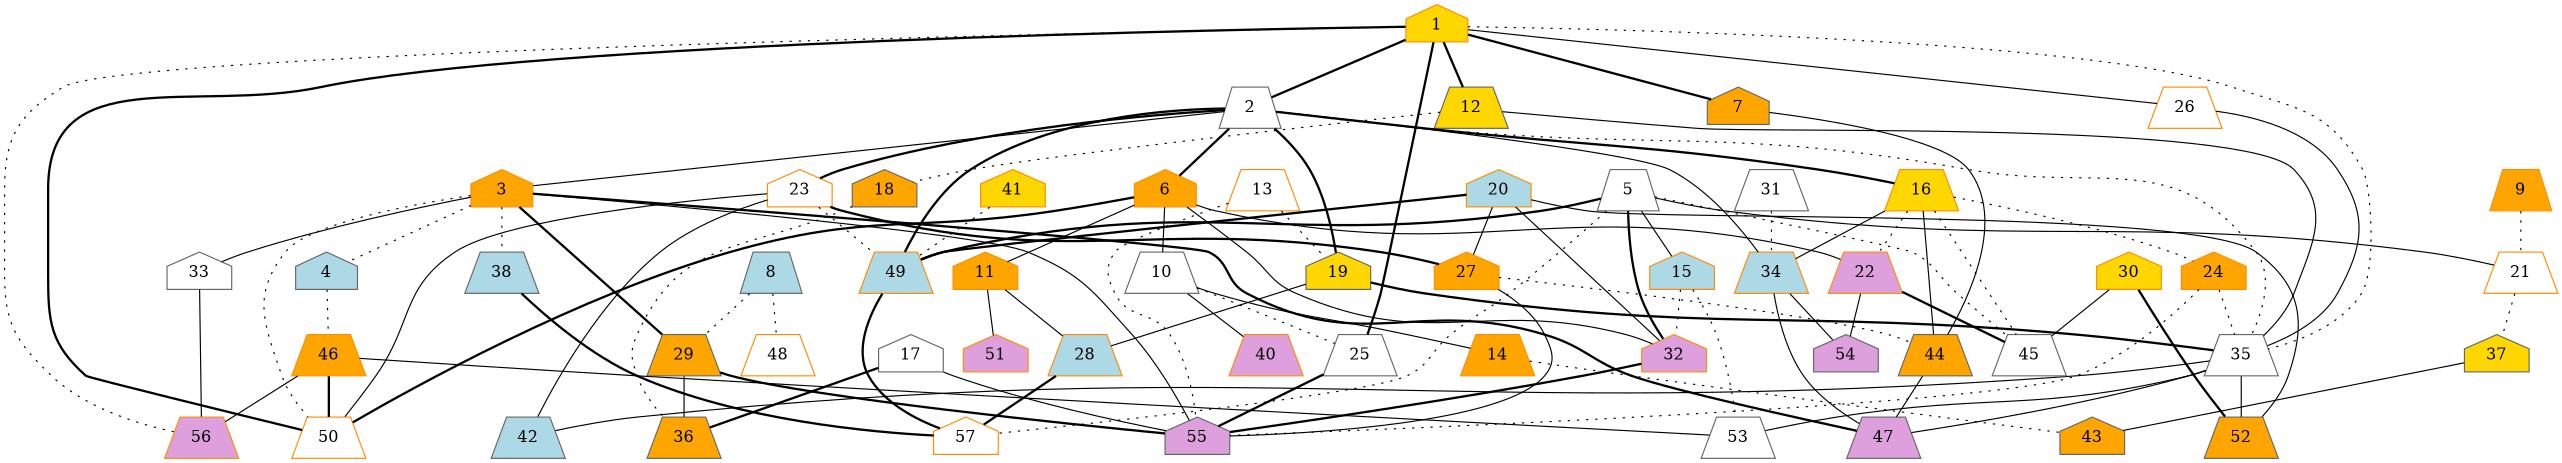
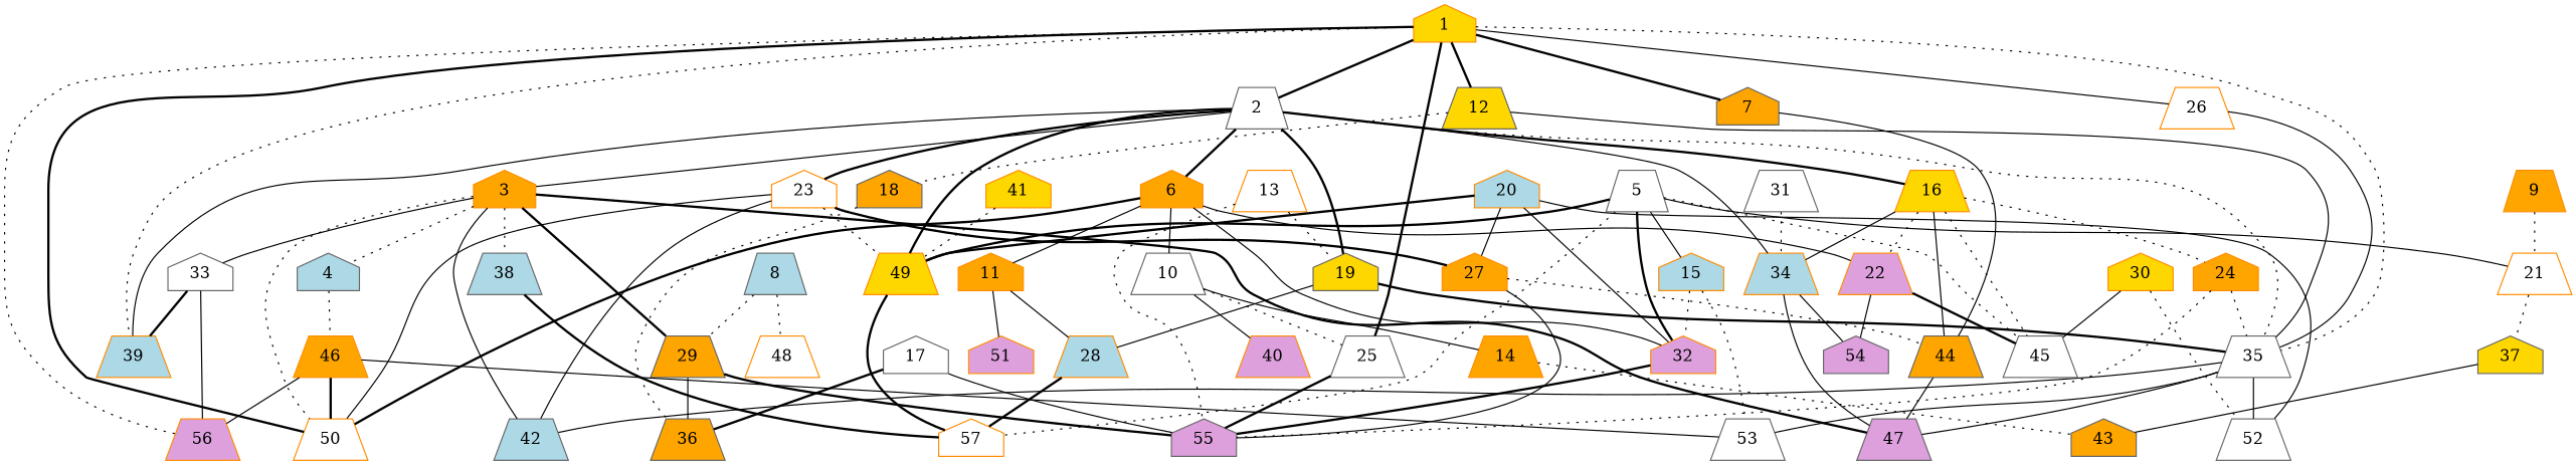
  graph {
    node [color=darkorange fillcolor=white shape=trapezium style=filled]
    edge [style=solid weight=1.0]
    1 [fillcolor=gold shape=house]
    2 [color=gray40]
    7 [color=gray40 fillcolor=orange shape=house]
    12 [color=gray40 fillcolor=gold]
    25 [color=gray40]
    26
    35 [color=gray40]
+   39 [fillcolor=lightblue]
    50
    56 [fillcolor=plum]
    3 [fillcolor=orange shape=house]
    6 [fillcolor=orange shape=house]
    16 [fillcolor=gold]
    19 [color=gray40 fillcolor=gold shape=house]
    23 [shape=house]
    34 [fillcolor=lightblue]
-   49 [fillcolor=lightblue]
+   49 [fillcolor=gold]
    44 [color=gray40 fillcolor=orange]
    18 [color=gray40 fillcolor=orange shape=house]
    55 [color=gray40 fillcolor=plum shape=house]
    47 [color=gray40 fillcolor=plum]
    53 [color=gray40]
-   52 [color=gray40 fillcolor=orange]
+   52 [color=gray40]
    42 [color=gray40 fillcolor=lightblue]
    4 [color=gray40 fillcolor=lightblue shape=house]
    29 [color=gray40 fillcolor=orange]
    33 [color=gray40 shape=house]
    38 [color=gray40 fillcolor=lightblue]
    32 [fillcolor=plum shape=house]
    10 [color=gray40]
    11 [fillcolor=orange shape=house]
    22 [fillcolor=plum]
    45 [color=gray40]
    24 [fillcolor=orange shape=house]
    28 [fillcolor=lightblue]
    27 [fillcolor=orange shape=house]
    54 [color=gray40 fillcolor=plum shape=house]
    57 [shape=house]
    46 [fillcolor=orange]
    36 [color=gray40 fillcolor=orange]
    5 [color=gray40]
    15 [fillcolor=lightblue shape=house]
    21
    37 [color=gray40 fillcolor=gold shape=house]
    14 [fillcolor=orange]
    40 [fillcolor=plum]
    51 [fillcolor=plum shape=house]
    8 [color=gray40 fillcolor=lightblue]
    48
    9 [fillcolor=orange]
    43 [color=gray40 fillcolor=orange shape=house]
    13
    17 [color=gray40 shape=house]
    20 [fillcolor=lightblue shape=house]
    30 [fillcolor=gold shape=house]
    31 [color=gray40]
    41 [fillcolor=gold shape=house]
    1 -- 2 [style=bold]
    1 -- 7 [style=bold]
    1 -- 12 [style=bold weight=2.0]
    1 -- 25 [style=bold]
    1 -- 26
    1 -- 35 [style=dotted]
+   1 -- 39 [style=dotted]
    1 -- 50 [style=bold]
    1 -- 56 [style=dotted]
    2 -- 35 [style=dotted]
+   2 -- 39
    2 -- 3
    2 -- 6 [style=bold]
    2 -- 16 [style=bold]
    2 -- 19 [style=bold]
    2 -- 23 [style=bold]
    2 -- 34
    2 -- 49 [style=bold]
    7 -- 44
    12 -- 35
    12 -- 18 [style=dotted]
    25 -- 55 [style=bold]
    26 -- 35
    35 -- 47
    35 -- 53
    35 -- 52 [weight=2.0]
    35 -- 42
    3 -- 50 [style=dotted]
-   3 -- 55
+   3 -- 42
    3 -- 47 [style=bold]
    3 -- 4 [style=dotted]
    3 -- 29 [style=bold]
    3 -- 33
    3 -- 38 [style=dotted]
    6 -- 50 [style=bold]
    6 -- 32
    6 -- 10
    6 -- 11
    6 -- 22
    16 -- 34
    16 -- 44
    16 -- 22 [style=dotted]
    16 -- 45 [style=dotted]
    16 -- 24 [style=dotted]
    19 -- 35 [style=bold]
    19 -- 28
    23 -- 50
    23 -- 49 [style=dotted]
    23 -- 42
    23 -- 27 [style=bold]
    34 -- 47
    34 -- 54
    49 -- 57 [style=bold]
    44 -- 47
    18 -- 36 [style=dotted]
    4 -- 46 [style=dotted]
    29 -- 55 [style=bold weight=2.0]
    29 -- 36
+   33 -- 39 [style=bold]
    33 -- 56
    38 -- 57 [style=bold]
    32 -- 55 [style=bold]
    10 -- 25 [style=dotted]
    10 -- 14
    10 -- 40
    11 -- 28
    11 -- 51
    22 -- 45 [style=bold]
    22 -- 54
    24 -- 35 [style=dotted]
    24 -- 55 [style=dotted]
    28 -- 57 [style=bold]
    27 -- 44 [style=dotted]
    27 -- 55
    46 -- 50 [style=bold]
    46 -- 56
    46 -- 53
    5 -- 49 [style=bold]
    5 -- 32 [style=bold]
    5 -- 45 [style=dotted]
    5 -- 57 [style=dotted]
    5 -- 15
    5 -- 21
    15 -- 53 [style=dotted]
    15 -- 32 [style=dotted]
    21 -- 37 [style=dotted]
    37 -- 43
    14 -- 43 [style=dotted]
    8 -- 29 [style=dotted]
    8 -- 48 [style=dotted]
    9 -- 21 [style=dotted]
    13 -- 19 [style=dotted]
    13 -- 55 [style=dotted]
    17 -- 55
    17 -- 36 [style=bold]
    20 -- 49 [style=bold]
    20 -- 52
    20 -- 32
    20 -- 27
-   30 -- 52 [style=bold]
+   30 -- 52 [style=dotted]
    30 -- 45
    31 -- 34 [style=dotted]
    41 -- 49 [style=dotted]
  }
